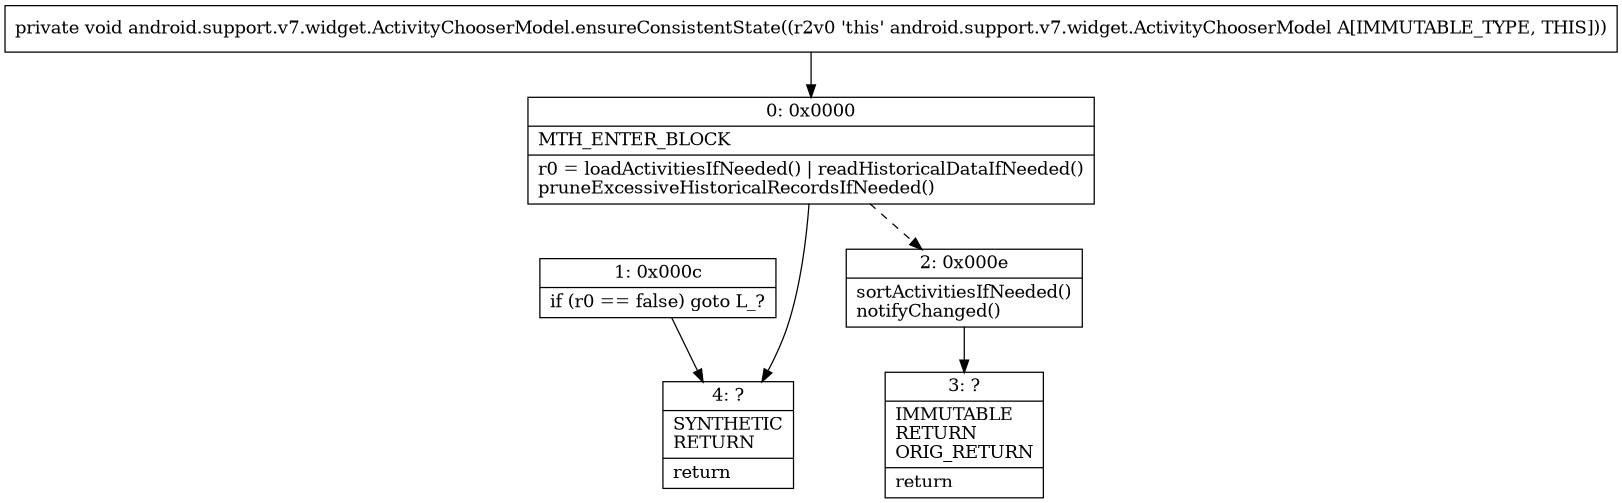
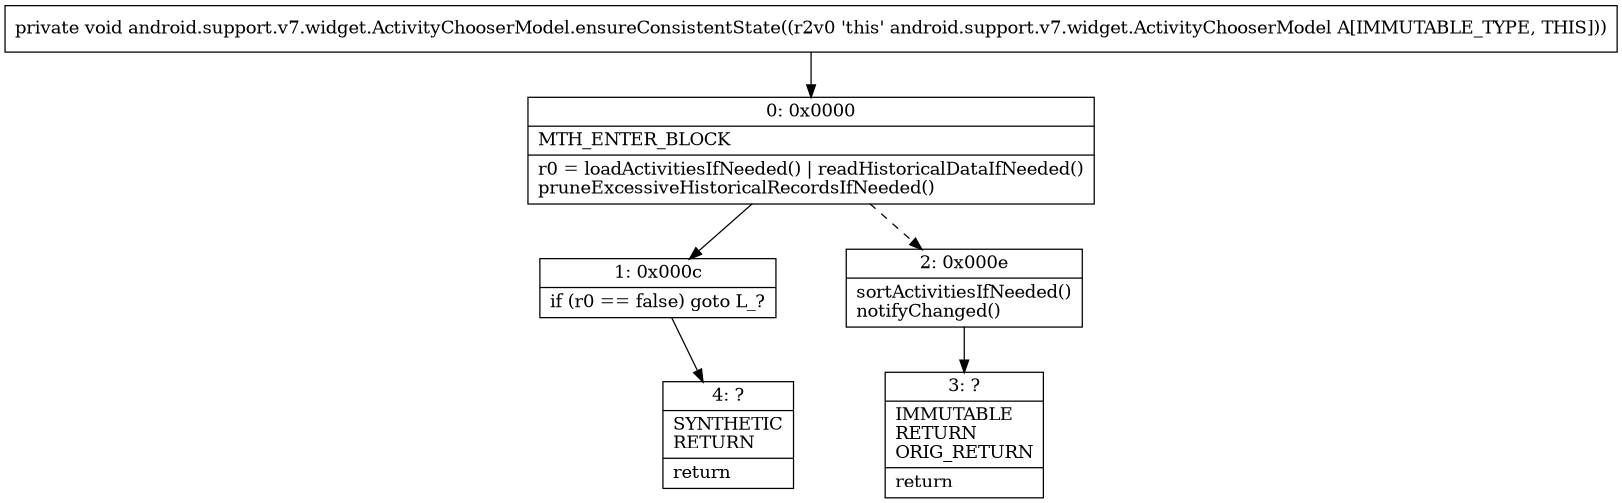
  digraph {
    node [shape=record]
    n1 [label="{0\:\ 0x0000|MTH_ENTER_BLOCK\l|r0 = loadActivitiesIfNeeded() \| readHistoricalDataIfNeeded()\lpruneExcessiveHistoricalRecordsIfNeeded()\l}"]
    n2 [label="{1\:\ 0x000c|if (r0 == false) goto L_?\l}"]
    n3 [label="{2\:\ 0x000e|sortActivitiesIfNeeded()\lnotifyChanged()\l}"]
    n4 [label="{4\:\ ?|SYNTHETIC\lRETURN\l|return\l}"]
    n5 [label="{3\:\ ?|IMMUTABLE\lRETURN\lORIG_RETURN\l|return\l}"]
    n6 [label="{private void android.support.v7.widget.ActivityChooserModel.ensureConsistentState((r2v0 'this' android.support.v7.widget.ActivityChooserModel A[IMMUTABLE_TYPE, THIS])) }"]
-   n1 -> n4
+   n1 -> n2
    n1 -> n3 [style=dashed]
    n2 -> n4
    n3 -> n5
    n6 -> n1
  }
